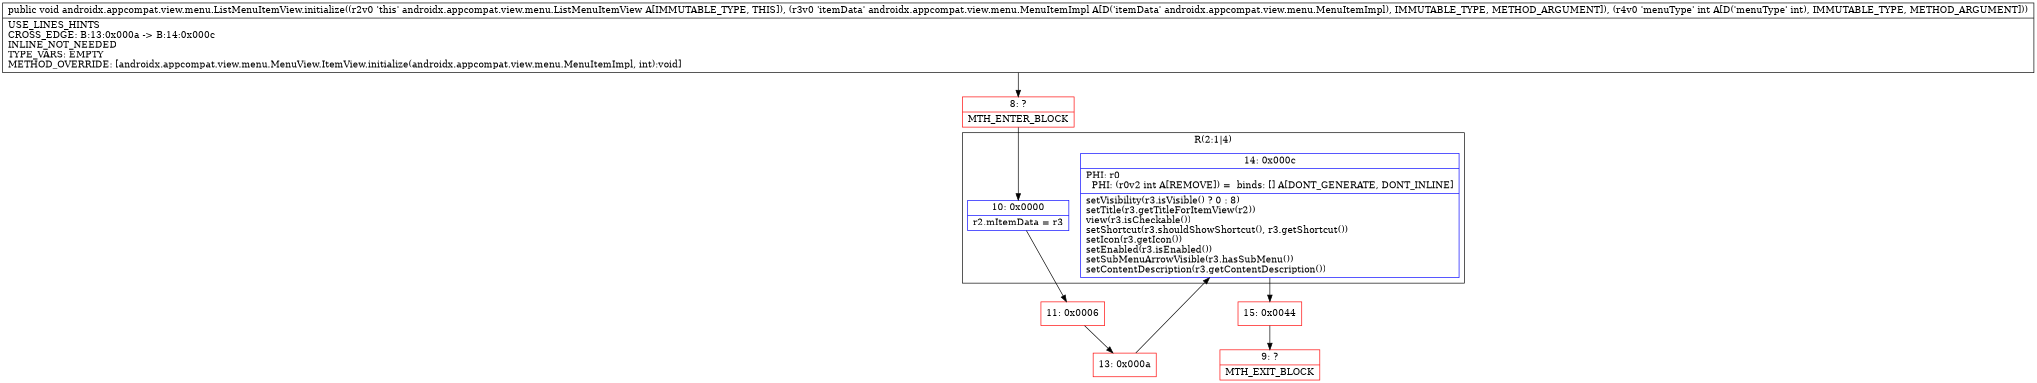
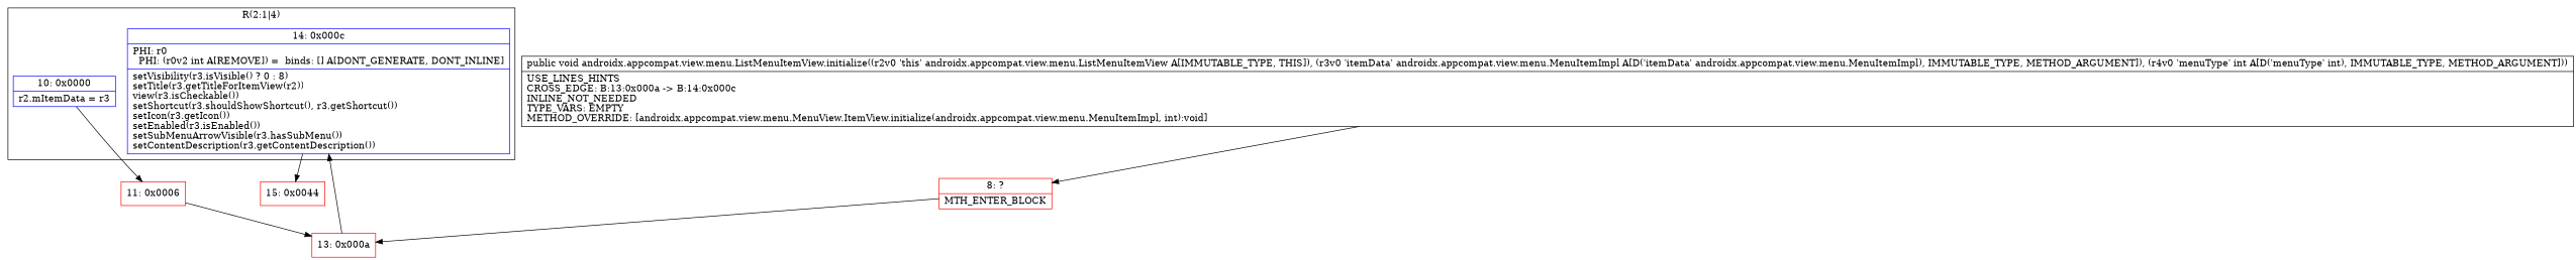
  digraph {
    node [color=red shape=record]
    n1 [color=blue label="{10\:\ 0x0000|r2.mItemData = r3\l}"]
    n2 [color=blue label="{14\:\ 0x000c|PHI: r0 \l  PHI: (r0v2 int A[REMOVE]) =  binds: [] A[DONT_GENERATE, DONT_INLINE]\l|setVisibility(r3.isVisible() ? 0 : 8)\lsetTitle(r3.getTitleForItemView(r2))\lview(r3.isCheckable())\lsetShortcut(r3.shouldShowShortcut(), r3.getShortcut())\lsetIcon(r3.getIcon())\lsetEnabled(r3.isEnabled())\lsetSubMenuArrowVisible(r3.hasSubMenu())\lsetContentDescription(r3.getContentDescription())\l}"]
    n3 [label="{11\:\ 0x0006}"]
    n4 [label="{15\:\ 0x0044}"]
    n5 [label="{13\:\ 0x000a}"]
-   n6 [label="{9\:\ ?|MTH_EXIT_BLOCK\l}"]
    n7 [label="{8\:\ ?|MTH_ENTER_BLOCK\l}"]
    n8 [label="{public void androidx.appcompat.view.menu.ListMenuItemView.initialize((r2v0 'this' androidx.appcompat.view.menu.ListMenuItemView A[IMMUTABLE_TYPE, THIS]), (r3v0 'itemData' androidx.appcompat.view.menu.MenuItemImpl A[D('itemData' androidx.appcompat.view.menu.MenuItemImpl), IMMUTABLE_TYPE, METHOD_ARGUMENT]), (r4v0 'menuType' int A[D('menuType' int), IMMUTABLE_TYPE, METHOD_ARGUMENT]))  | USE_LINES_HINTS\lCROSS_EDGE: B:13:0x000a \-\> B:14:0x000c\lINLINE_NOT_NEEDED\lTYPE_VARS: EMPTY\lMETHOD_OVERRIDE: [androidx.appcompat.view.menu.MenuView.ItemView.initialize(androidx.appcompat.view.menu.MenuItemImpl, int):void]\l}" color=""]
    subgraph cluster_1 {
      label="R(2:1|4)"
      n1
      n2
    }
    n1 -> n3
    n2 -> n4
    n3 -> n5
-   n4 -> n6
    n5 -> n2
-   n7 -> n1
+   n7 -> n5
    n8 -> n7
  }
